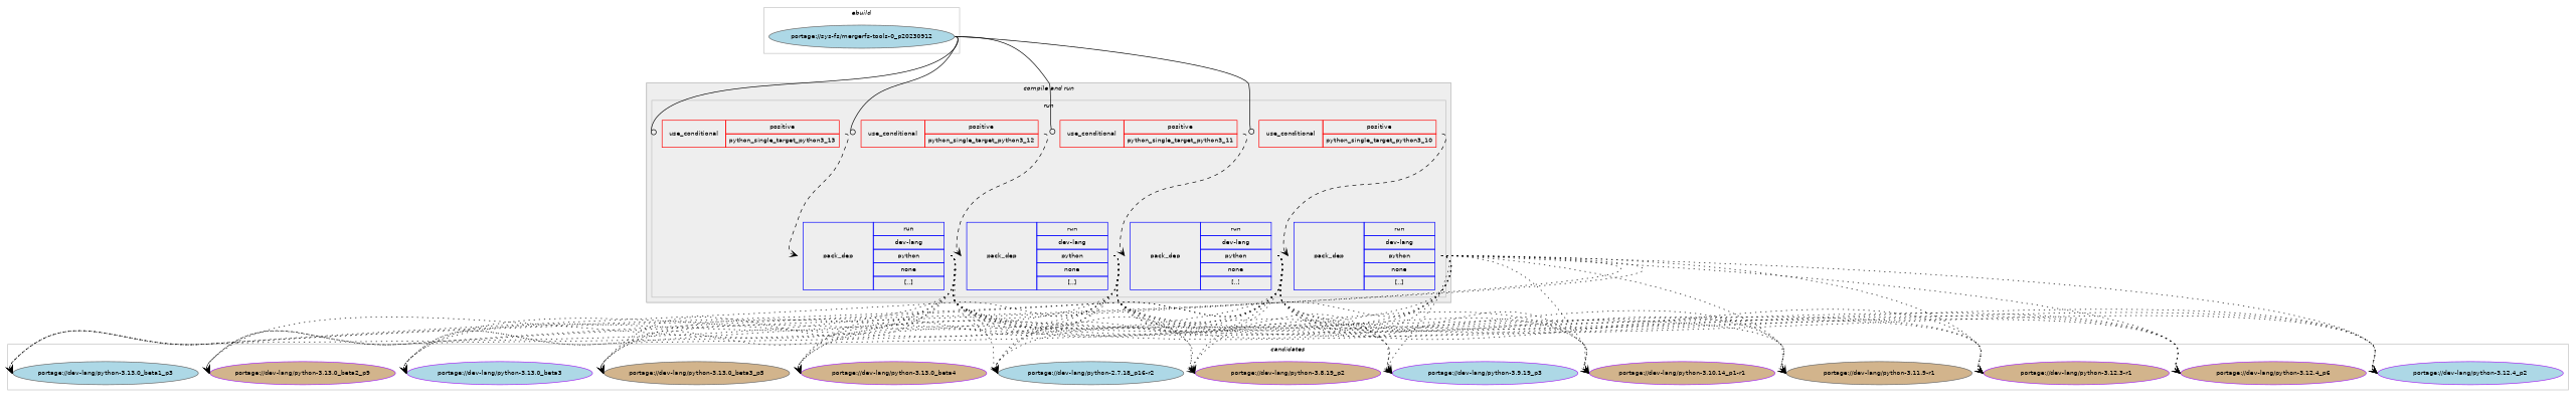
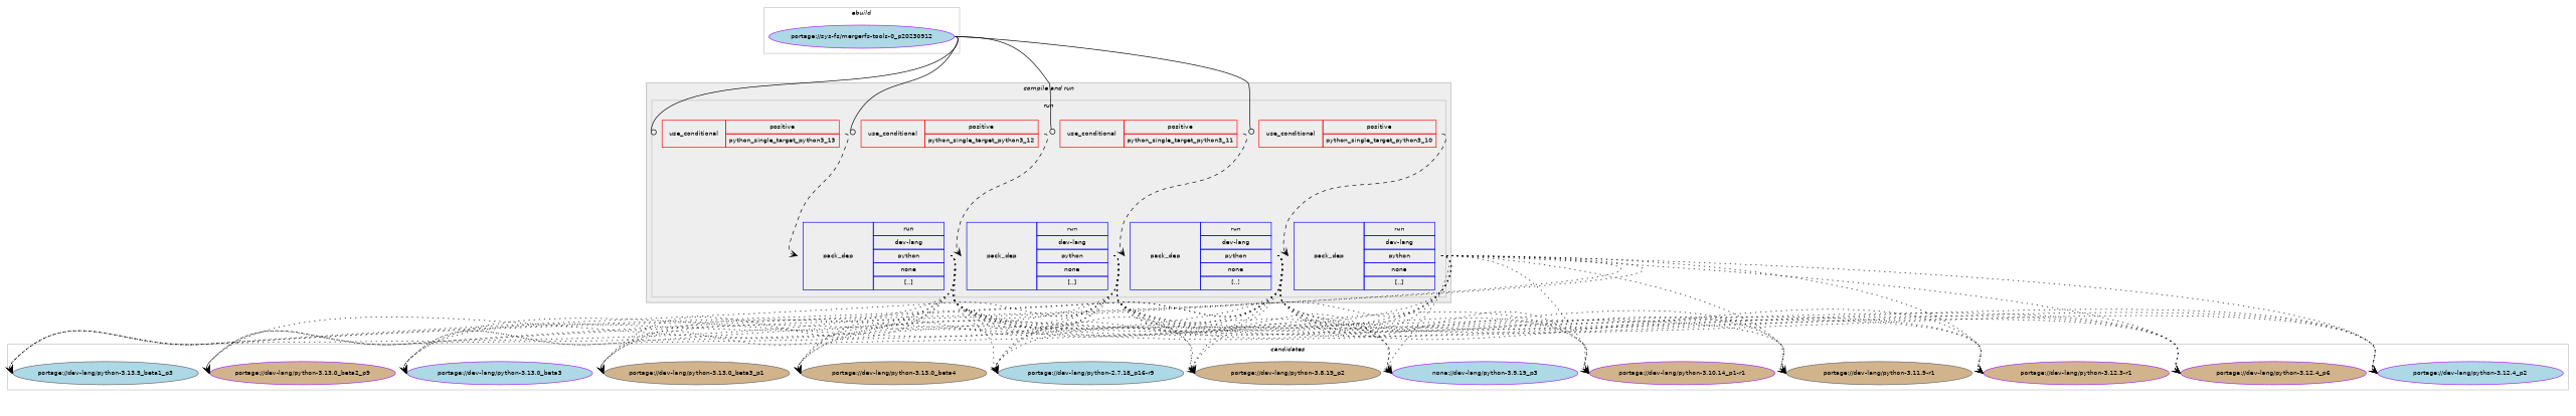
  digraph {
    compound=true
    concentrate=true
    fontname=Helvetica
    fontsize=10
    newrank=true
    rankdir=TB
    ranksep=1.5
    node [color=purple fontname=Helvetica fontsize=10 style=filled]
    edge [arrowhead=vee headport=w style=dotted tailport=e weight=100]
-   n1 [color=gray40 fillcolor=lightblue label="portage://sys-fs/mergerfs-tools-0_p20230912" width=4]
+   n1 [fillcolor=lightblue label="portage://sys-fs/mergerfs-tools-0_p20230912" width=4]
    n2 [color=blue label=<<TABLE BORDER="0" CELLBORDER="1" CELLSPACING="0" CELLPADDING="4" WIDTH="220"><TR><TD ROWSPAN="6" CELLPADDING="30">pack_dep</TD></TR><TR><TD WIDTH="110">run</TD></TR><TR><TD>dev-lang</TD></TR><TR><TD>python</TD></TR><TR><TD>none</TD></TR><TR><TD>[,,]</TD></TR></TABLE>> shape=none style=""]
    n3 [color=red label=<<TABLE BORDER="0" CELLBORDER="1" CELLSPACING="0" CELLPADDING="4"><TR><TD ROWSPAN="3" CELLPADDING="10">use_conditional</TD></TR><TR><TD>positive</TD></TR><TR><TD>python_single_target_python3_10</TD></TR></TABLE>> shape=none style=""]
    n4 [color=blue label=<<TABLE BORDER="0" CELLBORDER="1" CELLSPACING="0" CELLPADDING="4" WIDTH="220"><TR><TD ROWSPAN="6" CELLPADDING="30">pack_dep</TD></TR><TR><TD WIDTH="110">run</TD></TR><TR><TD>dev-lang</TD></TR><TR><TD>python</TD></TR><TR><TD>none</TD></TR><TR><TD>[,,]</TD></TR></TABLE>> shape=none style=""]
    n5 [color=red label=<<TABLE BORDER="0" CELLBORDER="1" CELLSPACING="0" CELLPADDING="4"><TR><TD ROWSPAN="3" CELLPADDING="10">use_conditional</TD></TR><TR><TD>positive</TD></TR><TR><TD>python_single_target_python3_11</TD></TR></TABLE>> shape=none style=""]
    n6 [color=blue label=<<TABLE BORDER="0" CELLBORDER="1" CELLSPACING="0" CELLPADDING="4" WIDTH="220"><TR><TD ROWSPAN="6" CELLPADDING="30">pack_dep</TD></TR><TR><TD WIDTH="110">run</TD></TR><TR><TD>dev-lang</TD></TR><TR><TD>python</TD></TR><TR><TD>none</TD></TR><TR><TD>[,,]</TD></TR></TABLE>> shape=none style=""]
    n7 [color=red label=<<TABLE BORDER="0" CELLBORDER="1" CELLSPACING="0" CELLPADDING="4"><TR><TD ROWSPAN="3" CELLPADDING="10">use_conditional</TD></TR><TR><TD>positive</TD></TR><TR><TD>python_single_target_python3_12</TD></TR></TABLE>> shape=none style=""]
    n8 [color=blue label=<<TABLE BORDER="0" CELLBORDER="1" CELLSPACING="0" CELLPADDING="4" WIDTH="220"><TR><TD ROWSPAN="6" CELLPADDING="30">pack_dep</TD></TR><TR><TD WIDTH="110">run</TD></TR><TR><TD>dev-lang</TD></TR><TR><TD>python</TD></TR><TR><TD>none</TD></TR><TR><TD>[,,]</TD></TR></TABLE>> shape=none style=""]
    n9 [color=red label=<<TABLE BORDER="0" CELLBORDER="1" CELLSPACING="0" CELLPADDING="4"><TR><TD ROWSPAN="3" CELLPADDING="10">use_conditional</TD></TR><TR><TD>positive</TD></TR><TR><TD>python_single_target_python3_13</TD></TR></TABLE>> shape=none style=""]
-   n10 [fillcolor=tan label="portage://dev-lang/python-3.13.0_beta4" width=4]
-   n11 [color=gray40 fillcolor=tan label="portage://dev-lang/python-3.13.0_beta3_p5" width=4]
+   n10 [color=gray40 fillcolor=tan label="portage://dev-lang/python-3.13.0_beta4" width=4]
+   n11 [color=gray40 fillcolor=tan label="portage://dev-lang/python-3.13.0_beta3_p1" width=4]
    n12 [fillcolor=lightblue label="portage://dev-lang/python-3.13.0_beta3" width=4]
    n13 [fillcolor=tan label="portage://dev-lang/python-3.13.0_beta2_p9" width=4]
-   n14 [color=gray40 fillcolor=lightblue label="portage://dev-lang/python-3.13.0_beta1_p3" width=4]
+   n14 [color=gray40 fillcolor=lightblue label="portage://dev-lang/python-3.13.5_beta1_p3" width=4]
    n15 [fillcolor=lightblue label="portage://dev-lang/python-3.12.4_p2" width=4]
    n16 [fillcolor=tan label="portage://dev-lang/python-3.12.4_p6" width=4]
    n17 [fillcolor=tan label="portage://dev-lang/python-3.12.3-r1" width=4]
    n18 [color=gray40 fillcolor=tan label="portage://dev-lang/python-3.11.9-r1" width=4]
    n19 [fillcolor=tan label="portage://dev-lang/python-3.10.14_p1-r1" width=4]
-   n20 [fillcolor=lightblue label="portage://dev-lang/python-3.9.19_p3" width=4]
-   n21 [fillcolor=tan label="portage://dev-lang/python-3.8.19_p2" width=4]
-   n22 [color=gray40 fillcolor=lightblue label="portage://dev-lang/python-2.7.18_p16-r2" width=4]
+   n20 [fillcolor=lightblue label="none://dev-lang/python-3.9.19_p3" width=4]
+   n21 [color=gray40 fillcolor=tan label="portage://dev-lang/python-3.8.19_p2" width=4]
+   n22 [color=gray40 fillcolor=lightblue label="portage://dev-lang/python-2.7.18_p16-r9" width=4]
    subgraph cluster_1 {
      color=gray
      label=<<i>ebuild</i>>
      n1
    }
    subgraph cluster_2 {
      color=gray
      label=<<i>dependencies</i>>
      subgraph cluster_3 {
        color=gray
        fillcolor="#eeeeee"
        label=<<i>compile</i>>
        style=filled
      }
      subgraph cluster_4 {
        color=gray
        fillcolor="#eeeeee"
        label=<<i>compile and run</i>>
        style=filled
      }
      subgraph cluster_5 {
        color=gray
        fillcolor="#eeeeee"
        label=<<i>run</i>>
        style=filled
        subgraph sub_6 {
          color=gray
          fillcolor="#eeeeee"
          label=<<i>run</i>>
          style=filled
          n3
          subgraph sub_7 {
            color=gray
            fillcolor="#eeeeee"
            label=<<i>run</i>>
            style=filled
            n2
          }
        }
        subgraph sub_8 {
          color=gray
          fillcolor="#eeeeee"
          label=<<i>run</i>>
          style=filled
          n5
          subgraph sub_9 {
            color=gray
            fillcolor="#eeeeee"
            label=<<i>run</i>>
            style=filled
            n4
          }
        }
        subgraph sub_10 {
          color=gray
          fillcolor="#eeeeee"
          label=<<i>run</i>>
          style=filled
          n7
          subgraph sub_11 {
            color=gray
            fillcolor="#eeeeee"
            label=<<i>run</i>>
            style=filled
            n6
          }
        }
        subgraph sub_12 {
          color=gray
          fillcolor="#eeeeee"
          label=<<i>run</i>>
          style=filled
          n9
          subgraph sub_13 {
            color=gray
            fillcolor="#eeeeee"
            label=<<i>run</i>>
            style=filled
            n8
          }
        }
      }
    }
    subgraph cluster_14 {
      color=gray
      label=<<i>candidates</i>>
      rank=same
      subgraph sub_15 {
        color=black
        label=<<i>candidates</i>>
        nodesep=1
        rank=same
        n10
        n11
        n12
        n13
        n14
        n15
        n16
        n17
        n18
        n19
        n20
        n21
        n22
      }
      subgraph sub_16 {
        color=black
        label=<<i>candidates</i>>
        nodesep=1
        rank=same
        n10
        n11
        n12
        n13
        n14
        n15
        n16
        n17
        n18
        n19
        n20
        n21
        n22
      }
      subgraph sub_17 {
        color=black
        label=<<i>candidates</i>>
        nodesep=1
        rank=same
        n10
        n11
        n12
        n13
        n14
        n15
        n16
        n17
        n18
        n19
        n20
        n21
        n22
      }
      subgraph sub_18 {
        color=black
        label=<<i>candidates</i>>
        nodesep=1
        rank=same
        n10
        n11
        n12
        n13
        n14
        n15
        n16
        n17
        n18
        n19
        n20
        n21
        n22
      }
    }
    n1 -> n3 [arrowhead=odot style=solid weight=20]
    n1 -> n5 [arrowhead=odot style=solid weight=20]
    n1 -> n7 [arrowhead=odot style=solid weight=20]
    n1 -> n9 [arrowhead=odot style=solid weight=20]
    n2 -> n10
    n2 -> n11
    n2 -> n12
    n2 -> n13
    n2 -> n14
    n2 -> n15
    n2 -> n16
    n2 -> n17
    n2 -> n18
    n2 -> n19
    n2 -> n20
    n2 -> n21
    n2 -> n22
    n3 -> n2 [style=dashed weight=20]
    n4 -> n10
    n4 -> n11
    n4 -> n12
    n4 -> n13
    n4 -> n14
    n4 -> n15
    n4 -> n16
    n4 -> n17
    n4 -> n18
    n4 -> n19
    n4 -> n20
    n4 -> n21
    n4 -> n22
    n5 -> n4 [style=dashed weight=20]
    n6 -> n10
    n6 -> n11
    n6 -> n12
    n6 -> n13
    n6 -> n14
    n6 -> n15
    n6 -> n16
    n6 -> n17
    n6 -> n18
    n6 -> n19
    n6 -> n20
    n6 -> n21
    n6 -> n22
    n7 -> n6 [style=dashed weight=20]
    n8 -> n10
    n8 -> n11
    n8 -> n12
    n8 -> n13
    n8 -> n14
    n8 -> n15
    n8 -> n16
    n8 -> n17
    n8 -> n18
    n8 -> n19
    n8 -> n20
    n8 -> n21
    n8 -> n22
    n9 -> n8 [style=dashed weight=20]
  }
